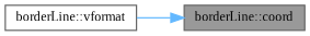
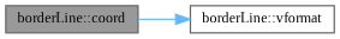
  digraph {
    rankdir=LR
    fontname="Liberation Serif"
    node [fontname="Liberation Serif" fontsize=10 shape=box style=filled]
    n1 [color=gray40 fillcolor=grey60 fontcolor=black height=0.2 label="borderLine::coord" width=0.4]
    n2 [color=grey40 fillcolor=white height=0.2 label="borderLine::vformat" width=0.4]
-   n2 -> n1 [color=steelblue1 fontname="Liberation Serif" fontsize=10 labelfontname=Helvetica labelfontsize=10 style=solid]
+   n1 -> n2 [color=steelblue1 fontname="Liberation Serif" fontsize=10 labelfontname=Helvetica labelfontsize=10 style=solid]
  }
